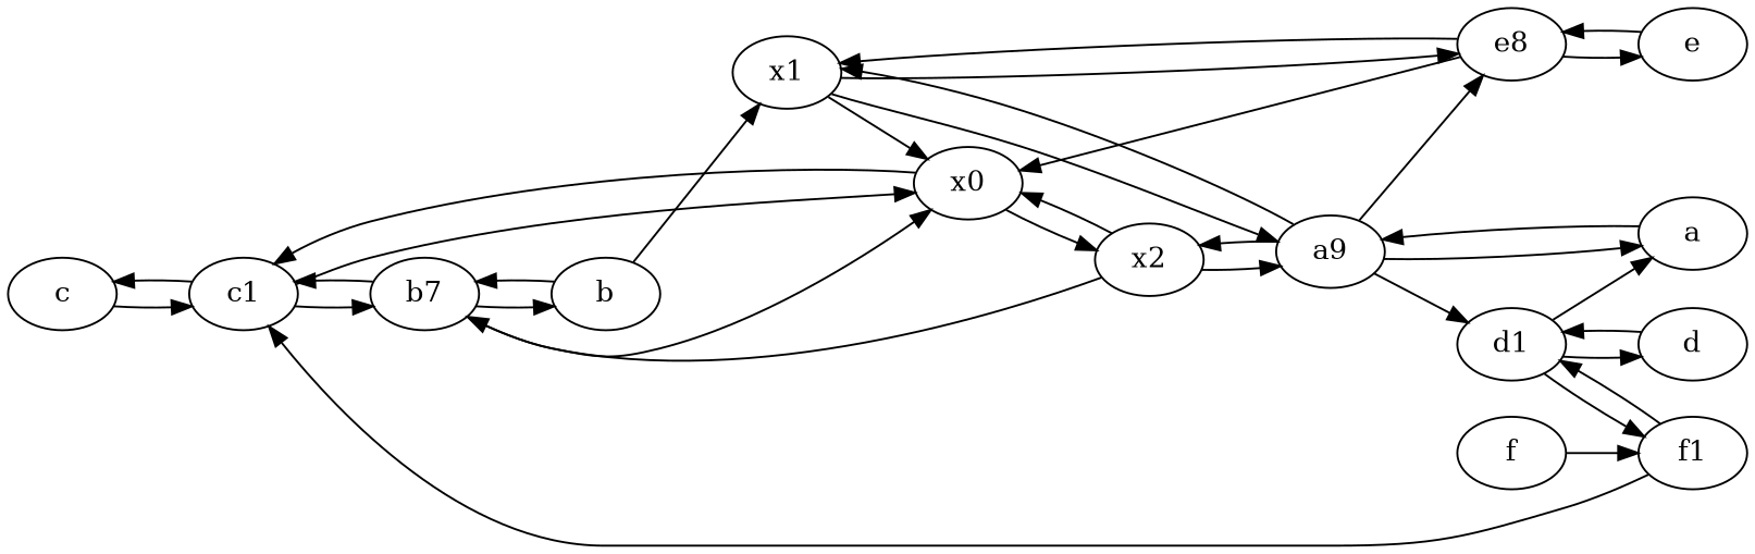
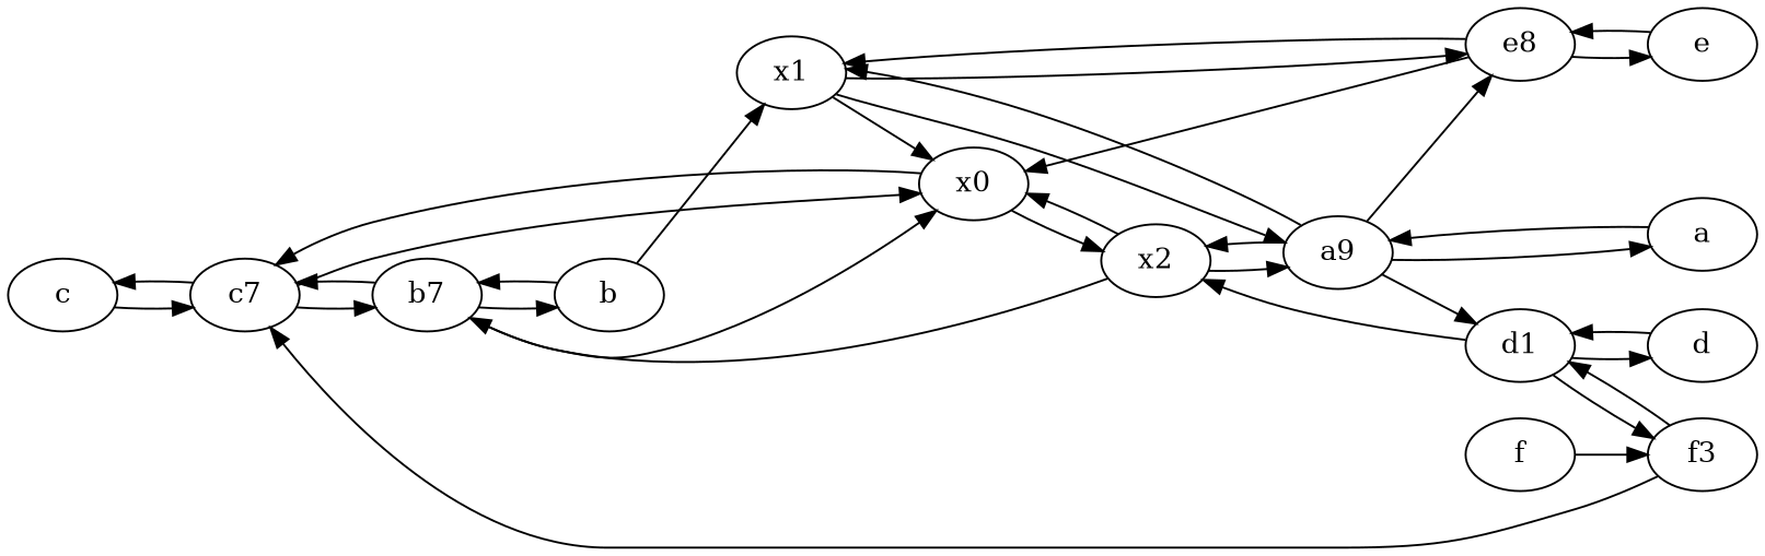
  digraph {
    rankdir=LR
    c
-   c1
+   c1 [label=c7]
    x0
    n4 [label=b7]
    d1
-   f1
+   f1 [label=f3]
    x2
    d
    n9 [label=a9]
    b
    x1
    n12 [label=e8]
    a
    e
    f
    c -> c1
    c1 -> c
    c1 -> x0
    c1 -> n4
    x0 -> c1
    x0 -> x2
    n4 -> c1
    n4 -> x0
    n4 -> b
    d1 -> f1
-   d1 -> a
+   d1 -> x2
    d1 -> d
    f1 -> c1
    f1 -> d1
    x2 -> x0
    x2 -> n4
    x2 -> n9
    d -> d1
    n9 -> d1
    n9 -> x2
    n9 -> x1
    n9 -> n12
    n9 -> a
    b -> n4
    b -> x1
    x1 -> x0
    x1 -> n9
    x1 -> n12
    n12 -> x0
    n12 -> x1
    n12 -> e
    a -> n9
    e -> n12
    f -> f1
  }
